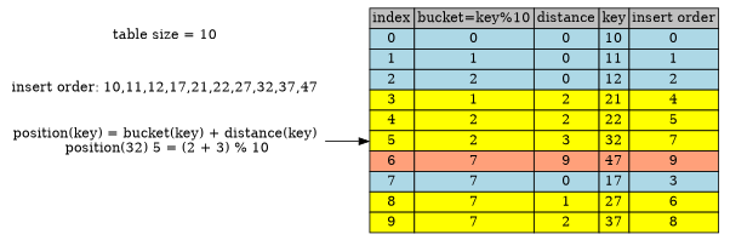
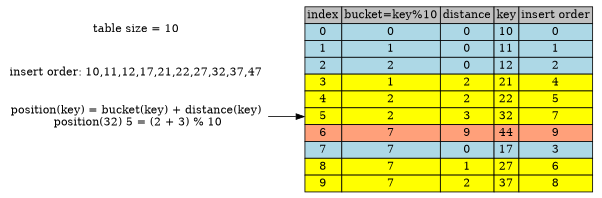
  digraph {
    rankdir=LR
    node [shape=plaintext]
-   n1 [label=<         <TABLE BORDER="0" CELLBORDER="1" CELLSPACING="0">             <TR>                 <TD BGCOLOR="grey">index</TD>                 <TD BGCOLOR="grey">bucket=key%10</TD>                 <TD BGCOLOR="grey">distance</TD>                 <TD BGCOLOR="grey">key</TD>                 <TD BGCOLOR="grey">insert order</TD>             </TR>                        <TR>                 <TD BGCOLOR="lightblue" PORT="i0">0</TD>                 <TD BGCOLOR="lightblue">0</TD>                 <TD BGCOLOR="lightblue">0</TD>                 <TD BGCOLOR="lightblue" PORT="k0">10</TD>                 <TD BGCOLOR="lightblue">0</TD>             </TR>                        <TR>                 <TD BGCOLOR="lightblue" PORT="i1">1</TD>                 <TD BGCOLOR="lightblue">1</TD>                 <TD BGCOLOR="lightblue">0</TD>                 <TD BGCOLOR="lightblue" PORT="k1">11</TD>                 <TD BGCOLOR="lightblue">1</TD>             </TR>                        <TR>                 <TD BGCOLOR="lightblue" PORT="i2">2</TD>                 <TD BGCOLOR="lightblue">2</TD>                 <TD BGCOLOR="lightblue">0</TD>                 <TD BGCOLOR="lightblue" PORT="k2">12</TD>                 <TD BGCOLOR="lightblue">2</TD>             </TR>                        <TR>                 <TD BGCOLOR="yellow" PORT="i3">3</TD>                 <TD BGCOLOR="yellow">1</TD>                 <TD BGCOLOR="yellow">2</TD>                 <TD BGCOLOR="yellow" PORT="k3">21</TD>                 <TD BGCOLOR="yellow">4</TD>             </TR>                        <TR>                 <TD BGCOLOR="yellow" PORT="i4">4</TD>                 <TD BGCOLOR="yellow">2</TD>                 <TD BGCOLOR="yellow">2</TD>                 <TD BGCOLOR="yellow" PORT="k4">22</TD>                 <TD BGCOLOR="yellow">5</TD>             </TR>                        <TR>                 <TD BGCOLOR="yellow" PORT="i5">5</TD>                 <TD BGCOLOR="yellow">2</TD>                 <TD BGCOLOR="yellow">3</TD>                 <TD BGCOLOR="yellow" PORT="k5">32</TD>                 <TD BGCOLOR="yellow">7</TD>             </TR>                        <TR>                 <TD BGCOLOR="lightsalmon" PORT="i6">6</TD>                 <TD BGCOLOR="lightsalmon">7</TD>                 <TD BGCOLOR="lightsalmon">9</TD>                 <TD BGCOLOR="lightsalmon" PORT="k6">47</TD>M(hash, table_size)`                  <TD BGCOLOR="lightsalmon">9</TD>             </TR>                        <TR>                 <TD BGCOLOR="lightblue" PORT="i7">7</TD>                 <TD BGCOLOR="lightblue">7</TD>                 <TD BGCOLOR="lightblue">0</TD>                 <TD BGCOLOR="lightblue" PORT="k7">17</TD>                 <TD BGCOLOR="lightblue">3</TD>             </TR>                        <TR>                 <TD BGCOLOR="yellow" PORT="i8">8</TD>                 <TD BGCOLOR="yellow">7</TD>                 <TD BGCOLOR="yellow">1</TD>                 <TD BGCOLOR="yellow" PORT="k8">27</TD>                 <TD BGCOLOR="yellow">6</TD>             </TR>                        <TR>                 <TD BGCOLOR="yellow" PORT="i9">9</TD>                 <TD BGCOLOR="yellow">7</TD>                 <TD BGCOLOR="yellow">2</TD>                 <TD BGCOLOR="yellow" PORT="k9">37</TD>                 <TD BGCOLOR="yellow">8</TD>             </TR>                    </TABLE>     >]
+   n1 [label=<         <TABLE BORDER="0" CELLBORDER="1" CELLSPACING="0">             <TR>                 <TD BGCOLOR="grey">index</TD>                 <TD BGCOLOR="grey">bucket=key%10</TD>                 <TD BGCOLOR="grey">distance</TD>                 <TD BGCOLOR="grey">key</TD>                 <TD BGCOLOR="grey">insert order</TD>             </TR>                        <TR>                 <TD BGCOLOR="lightblue" PORT="i0">0</TD>                 <TD BGCOLOR="lightblue">0</TD>                 <TD BGCOLOR="lightblue">0</TD>                 <TD BGCOLOR="lightblue" PORT="k0">10</TD>                 <TD BGCOLOR="lightblue">0</TD>             </TR>                        <TR>                 <TD BGCOLOR="lightblue" PORT="i1">1</TD>                 <TD BGCOLOR="lightblue">1</TD>                 <TD BGCOLOR="lightblue">0</TD>                 <TD BGCOLOR="lightblue" PORT="k1">11</TD>                 <TD BGCOLOR="lightblue">1</TD>             </TR>                        <TR>                 <TD BGCOLOR="lightblue" PORT="i2">2</TD>                 <TD BGCOLOR="lightblue">2</TD>                 <TD BGCOLOR="lightblue">0</TD>                 <TD BGCOLOR="lightblue" PORT="k2">12</TD>                 <TD BGCOLOR="lightblue">2</TD>             </TR>                        <TR>                 <TD BGCOLOR="yellow" PORT="i3">3</TD>                 <TD BGCOLOR="yellow">1</TD>                 <TD BGCOLOR="yellow">2</TD>                 <TD BGCOLOR="yellow" PORT="k3">21</TD>                 <TD BGCOLOR="yellow">4</TD>             </TR>                        <TR>                 <TD BGCOLOR="yellow" PORT="i4">4</TD>                 <TD BGCOLOR="yellow">2</TD>                 <TD BGCOLOR="yellow">2</TD>                 <TD BGCOLOR="yellow" PORT="k4">22</TD>                 <TD BGCOLOR="yellow">5</TD>             </TR>                        <TR>                 <TD BGCOLOR="yellow" PORT="i5">5</TD>                 <TD BGCOLOR="yellow">2</TD>                 <TD BGCOLOR="yellow">3</TD>                 <TD BGCOLOR="yellow" PORT="k5">32</TD>                 <TD BGCOLOR="yellow">7</TD>             </TR>                        <TR>                 <TD BGCOLOR="lightsalmon" PORT="i6">6</TD>                 <TD BGCOLOR="lightsalmon">7</TD>                 <TD BGCOLOR="lightsalmon">9</TD>                 <TD BGCOLOR="lightsalmon" PORT="k6">44</TD>M(hash, table_size)`                  <TD BGCOLOR="lightsalmon">9</TD>             </TR>                        <TR>                 <TD BGCOLOR="lightblue" PORT="i7">7</TD>                 <TD BGCOLOR="lightblue">7</TD>                 <TD BGCOLOR="lightblue">0</TD>                 <TD BGCOLOR="lightblue" PORT="k7">17</TD>                 <TD BGCOLOR="lightblue">3</TD>             </TR>                        <TR>                 <TD BGCOLOR="yellow" PORT="i8">8</TD>                 <TD BGCOLOR="yellow">7</TD>                 <TD BGCOLOR="yellow">1</TD>                 <TD BGCOLOR="yellow" PORT="k8">27</TD>                 <TD BGCOLOR="yellow">6</TD>             </TR>                        <TR>                 <TD BGCOLOR="yellow" PORT="i9">9</TD>                 <TD BGCOLOR="yellow">7</TD>                 <TD BGCOLOR="yellow">2</TD>                 <TD BGCOLOR="yellow" PORT="k9">37</TD>                 <TD BGCOLOR="yellow">8</TD>             </TR>                    </TABLE>     >]
    "insert order: 10,11,12,17,21,22,27,32,37,47"
    "table size = 10"
    "position(key) = bucket(key) + distance(key)\n position(32) 5 = (2 + 3) % 10"
    "position(key) = bucket(key) + distance(key)\n position(32) 5 = (2 + 3) % 10" -> n1 [headport=i5]
  }
